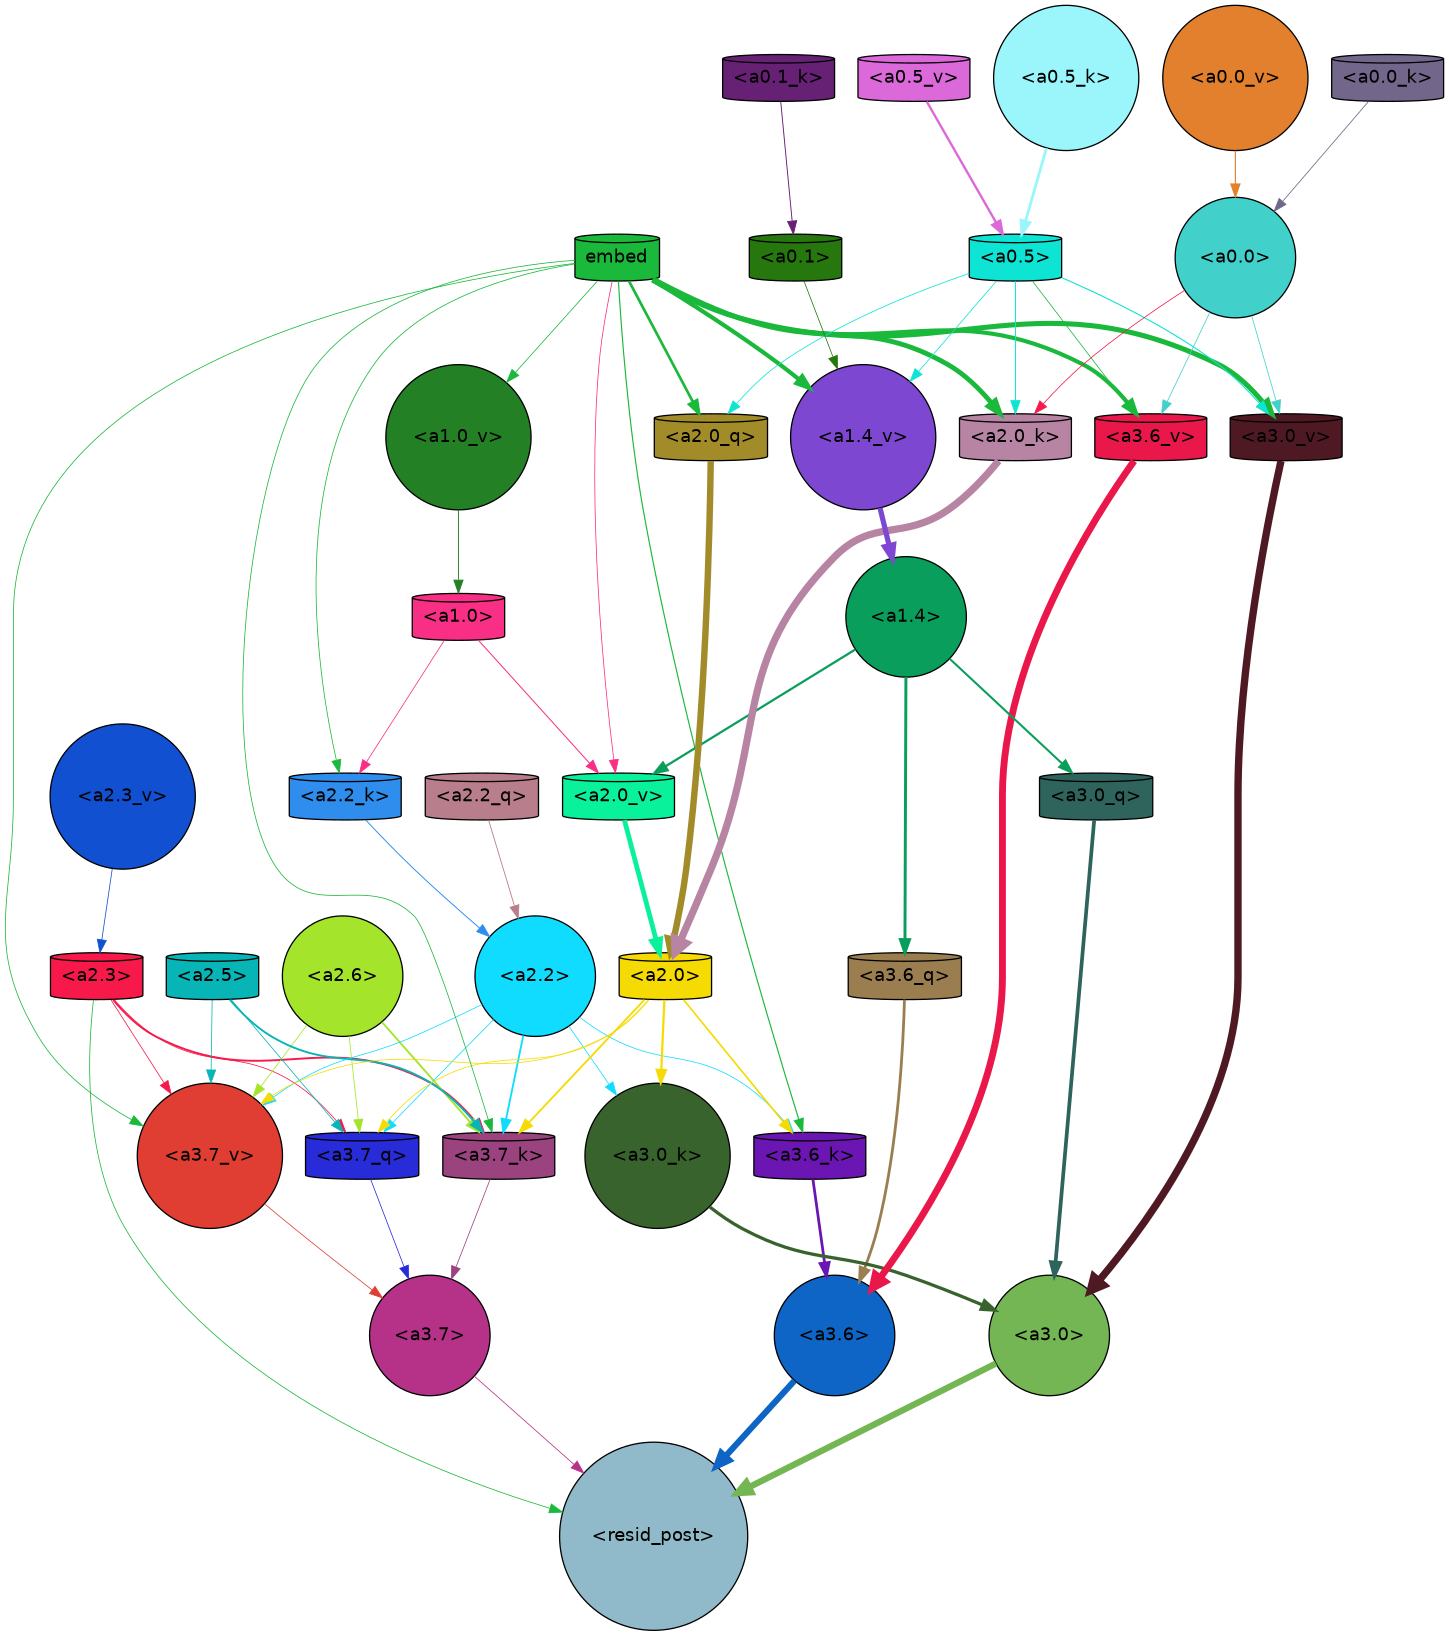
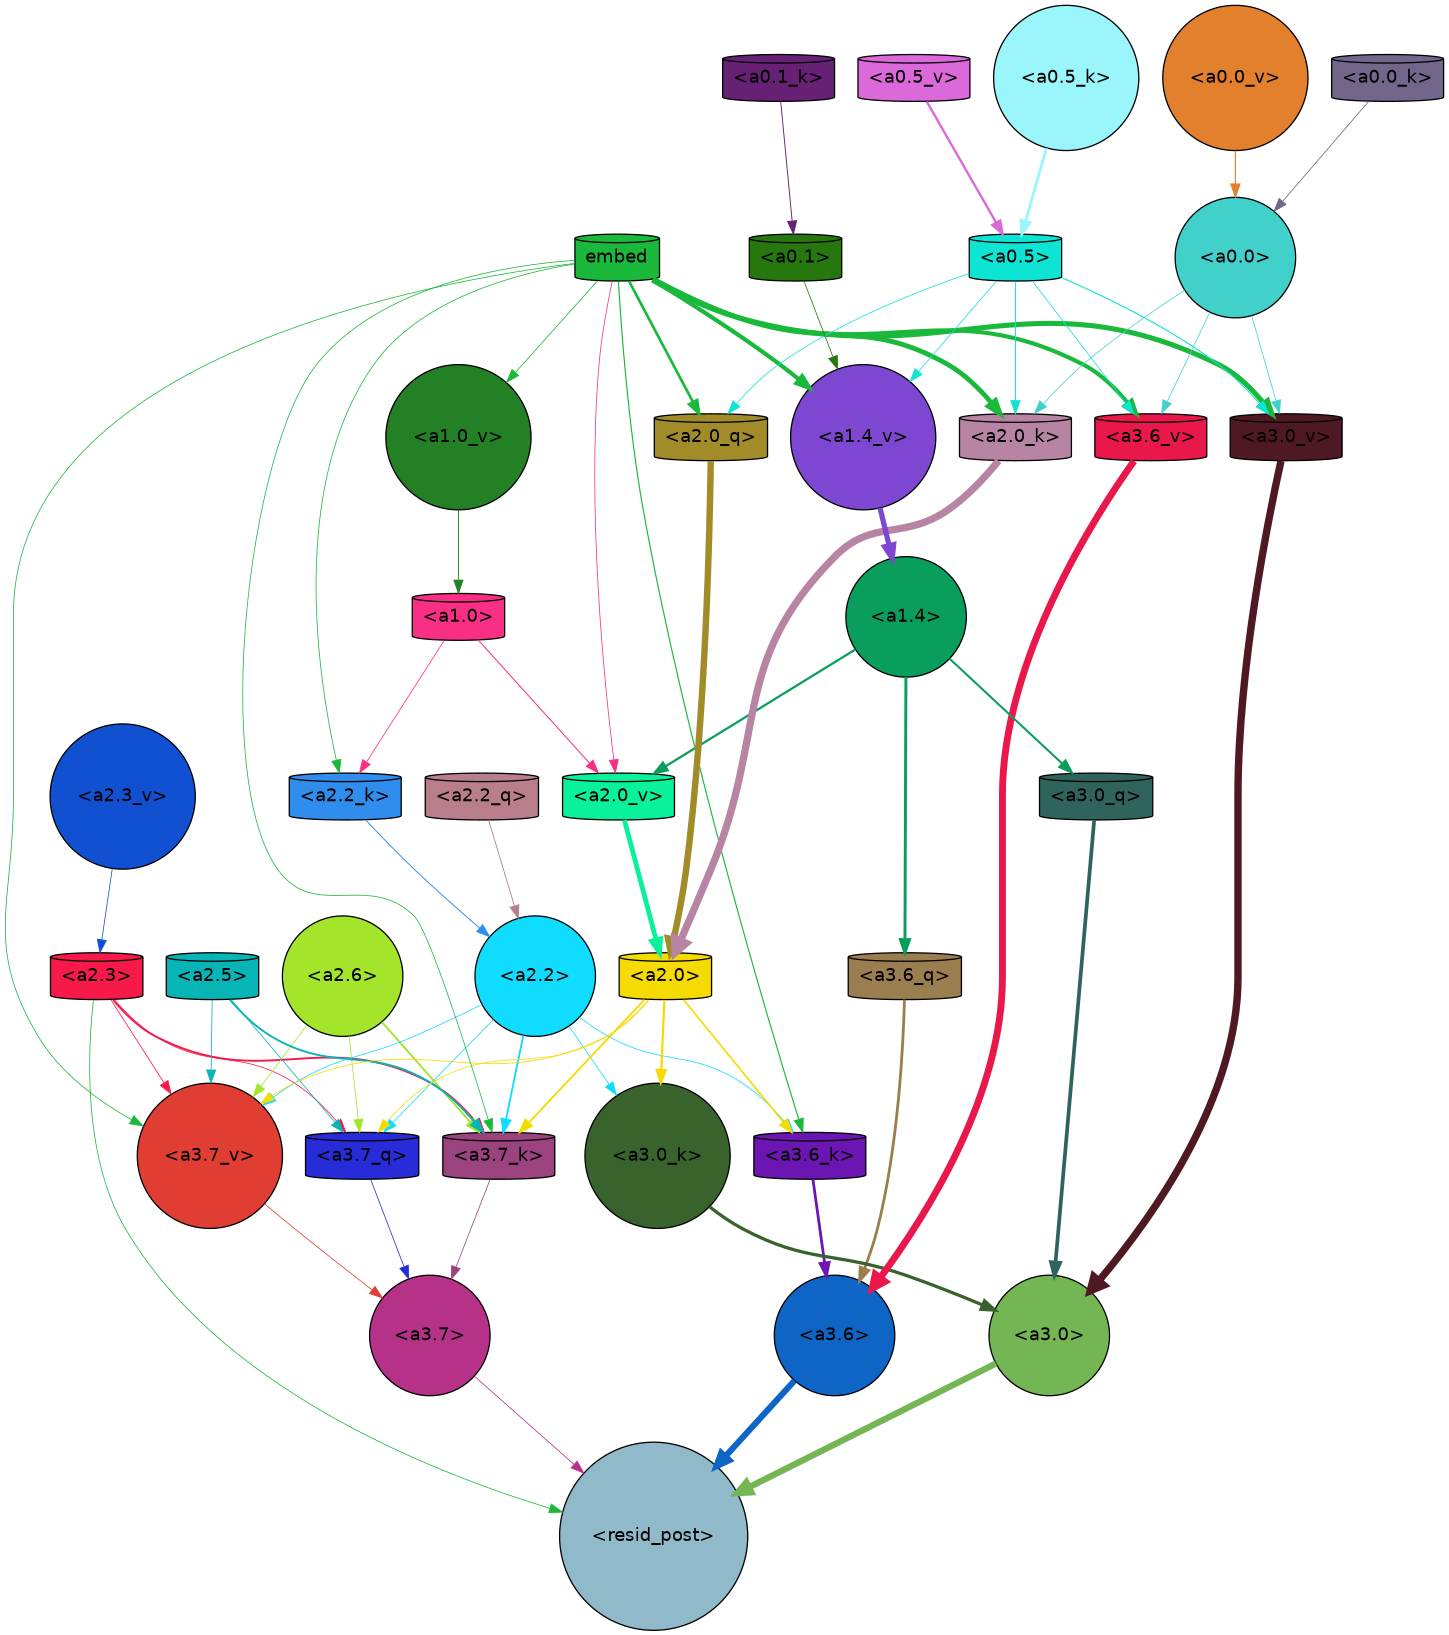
  strict digraph {
    splines=true
    node [color=black fontname=Helvetica shape=cylinder style="filled, rounded"]
    edge [color="#1ab83b" penwidth=0.6]
    "<a3.7>" [fillcolor="#b63289" shape=circle]
    "<resid_post>" [fillcolor="#90b9c9" shape=circle]
    "<a3.6>" [fillcolor="#0f65c6" shape=circle]
    "<a3.0>" [fillcolor="#73b653" shape=circle]
    "<a2.3>" [fillcolor="#f6194a"]
    "<a3.7_q>" [fillcolor="#282bd8"]
    "<a3.7_k>" [fillcolor="#9a437f"]
    "<a3.7_v>" [fillcolor="#e13e33" shape=circle]
    "<a3.6_q>" [fillcolor="#9b7e50"]
    "<a3.0_q>" [fillcolor="#2e645b"]
    "<a3.6_k>" [fillcolor="#6b16b3"]
    "<a3.0_k>" [fillcolor="#39632d" shape=circle]
    "<a3.6_v>" [fillcolor="#ea174a"]
    "<a3.0_v>" [fillcolor="#4f1924"]
    "<a2.6>" [fillcolor="#a4e52b" shape=circle]
    "<a2.5>" [fillcolor="#07b4b6"]
    "<a2.2>" [fillcolor="#10dcff" shape=circle]
    "<a2.0>" [fillcolor="#f5db02"]
    "<a1.4>" [fillcolor="#0a9e5c" shape=circle]
    "<a2.0_v>" [fillcolor="#0af19b"]
    embed [fillcolor="#1ab83b"]
    "<a2.0_q>" [fillcolor="#a28c2a"]
    "<a2.2_k>" [fillcolor="#2f8eed"]
    "<a2.0_k>" [fillcolor="#b884a3"]
    "<a1.4_v>" [fillcolor="#7d47d1" shape=circle]
    "<a1.0_v>" [fillcolor="#248025" shape=circle]
    "<a1.0>" [fillcolor="#f82f84"]
    "<a0.5>" [fillcolor="#0de4d3"]
    "<a0.0>" [fillcolor="#42d1ca" shape=circle]
    "<a2.2_q>" [fillcolor="#b87e8c"]
    "<a2.3_v>" [fillcolor="#1250d2" shape=circle]
    "<a0.1>" [fillcolor="#26770d"]
    "<a0.5_k>" [fillcolor="#9af6fa" shape=circle]
    "<a0.1_k>" [fillcolor="#662174"]
    "<a0.0_k>" [fillcolor="#72678b"]
    "<a0.5_v>" [fillcolor="#dc69da"]
    "<a0.0_v>" [fillcolor="#e3802d" shape=circle]
    "<a3.7>" -> "<resid_post>" [color="#b63289"]
    "<a3.6>" -> "<resid_post>" [color="#0f65c6" penwidth=4.746312499046326]
    "<a3.0>" -> "<resid_post>" [color="#73b653" penwidth=4.896343111991882]
    "<a2.3>" -> "<resid_post>"
    "<a2.3>" -> "<a3.7_q>" [color="#f6194a"]
    "<a2.3>" -> "<a3.7_k>" [color="#f6194a" penwidth=1.467104621231556]
    "<a2.3>" -> "<a3.7_v>" [color="#f6194a"]
    "<a3.7_q>" -> "<a3.7>" [color="#282bd8"]
    "<a3.7_k>" -> "<a3.7>" [color="#9a437f"]
    "<a3.7_v>" -> "<a3.7>" [color="#e13e33"]
    "<a3.6_q>" -> "<a3.6>" [color="#9b7e50" penwidth=2.160832464694977]
    "<a3.0_q>" -> "<a3.0>" [color="#2e645b" penwidth=2.870753765106201]
    "<a3.6_k>" -> "<a3.6>" [color="#6b16b3" penwidth=2.13908451795578]
    "<a3.0_k>" -> "<a3.0>" [color="#39632d" penwidth=2.520303964614868]
    "<a3.6_v>" -> "<a3.6>" [color="#ea174a" penwidth=5.297133803367615]
    "<a3.0_v>" -> "<a3.0>" [color="#4f1924" penwidth=5.680712580680847]
    "<a2.6>" -> "<a3.7_q>" [color="#a4e52b"]
    "<a2.6>" -> "<a3.7_k>" [color="#a4e52b" penwidth=1.4453159049153328]
    "<a2.6>" -> "<a3.7_v>" [color="#a4e52b"]
    "<a2.5>" -> "<a3.7_q>" [color="#07b4b6"]
    "<a2.5>" -> "<a3.7_k>" [color="#07b4b6" penwidth=1.4526091292500496]
    "<a2.5>" -> "<a3.7_v>" [color="#07b4b6"]
    "<a2.2>" -> "<a3.7_q>" [color="#10dcff"]
    "<a2.2>" -> "<a3.7_k>" [color="#10dcff" penwidth=1.4310357049107552]
    "<a2.2>" -> "<a3.7_v>" [color="#10dcff"]
    "<a2.2>" -> "<a3.6_k>" [color="#10dcff"]
    "<a2.2>" -> "<a3.0_k>" [color="#10dcff"]
    "<a2.0>" -> "<a3.7_q>" [color="#f5db02"]
    "<a2.0>" -> "<a3.7_k>" [color="#f5db02" penwidth=1.4314699843525887]
    "<a2.0>" -> "<a3.7_v>" [color="#f5db02"]
    "<a2.0>" -> "<a3.6_k>" [color="#f5db02" penwidth=1.2950235605239868]
    "<a2.0>" -> "<a3.0_k>" [color="#f5db02" penwidth=1.712992787361145]
    "<a1.4>" -> "<a3.6_q>" [color="#0a9e5c" penwidth=2.2719132900238037]
    "<a1.4>" -> "<a3.0_q>" [color="#0a9e5c" penwidth=1.5932877659797668]
    "<a1.4>" -> "<a2.0_v>" [color="#0a9e5c" penwidth=1.7291951477527618]
    "<a2.0_v>" -> "<a2.0>" [color="#0af19b" penwidth=3.7102378383278847]
    embed -> "<a3.7_k>"
    embed -> "<a3.7_v>"
    embed -> "<a3.6_k>" [penwidth=0.891706109046936]
    embed -> "<a3.6_v>" [penwidth=3.1766927242279053]
    embed -> "<a3.0_v>" [penwidth=3.9005755856633186]
    embed -> "<a2.0_v>" [color="#f82f84"]
    embed -> "<a2.0_q>" [penwidth=2.0615941286087036]
    embed -> "<a2.2_k>"
    embed -> "<a2.0_k>" [penwidth=3.732139825820923]
    embed -> "<a1.4_v>" [penwidth=3.2134487628936768]
    embed -> "<a1.0_v>"
    "<a2.0_q>" -> "<a2.0>" [color="#a28c2a" penwidth=4.966194009408355]
    "<a2.2_k>" -> "<a2.2>" [color="#2f8eed" penwidth=0.7399393804371357]
    "<a2.0_k>" -> "<a2.0>" [color="#b884a3" penwidth=5.5817058570683]
    "<a1.4_v>" -> "<a1.4>" [color="#7d47d1" penwidth=4.028138041496277]
    "<a1.0_v>" -> "<a1.0>" [color="#248025" penwidth=0.7187004089355469]
    "<a1.0>" -> "<a2.0_v>" [color="#f82f84" penwidth=0.7823128998279572]
    "<a1.0>" -> "<a2.2_k>" [color="#f82f84"]
-   "<a0.5>" -> "<a3.6_v>"
+   "<a0.5>" -> "<a3.6_v>" [color="#0de4d3"]
    "<a0.5>" -> "<a3.0_v>" [color="#0de4d3" penwidth=0.8493617177009583]
    "<a0.5>" -> "<a2.0_q>" [color="#0de4d3"]
    "<a0.5>" -> "<a2.0_k>" [color="#0de4d3" penwidth=0.7637084722518921]
    "<a0.5>" -> "<a1.4_v>" [color="#0de4d3"]
    "<a0.0>" -> "<a3.6_v>" [color="#42d1ca"]
    "<a0.0>" -> "<a3.0_v>" [color="#42d1ca"]
-   "<a0.0>" -> "<a2.0_k>" [color="#f6194a"]
+   "<a0.0>" -> "<a2.0_k>" [color="#42d1ca"]
    "<a2.2_q>" -> "<a2.2>" [color="#b87e8c" penwidth=0.6677633281797171]
    "<a2.3_v>" -> "<a2.3>" [color="#1250d2"]
    "<a0.1>" -> "<a1.4_v>" [color="#26770d"]
    "<a0.5_k>" -> "<a0.5>" [color="#9af6fa" penwidth=2.2010657787323]
    "<a0.1_k>" -> "<a0.1>" [color="#662174" penwidth=0.7254314422607422]
    "<a0.0_k>" -> "<a0.0>" [color="#72678b" penwidth=0.6203725337982178]
    "<a0.5_v>" -> "<a0.5>" [color="#dc69da" penwidth=1.8365508317947388]
    "<a0.0_v>" -> "<a0.0>" [color="#e3802d" penwidth=0.8879287242889404]
  }
